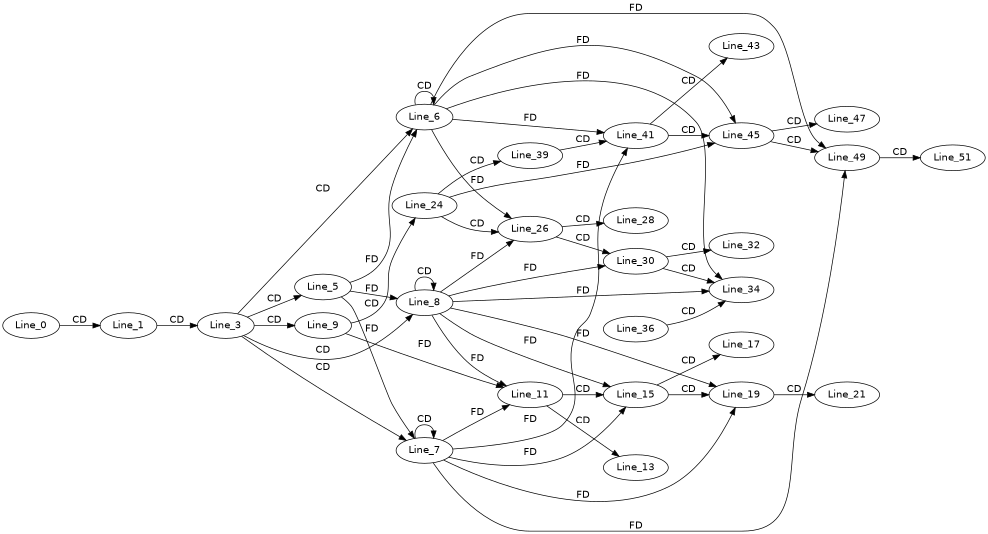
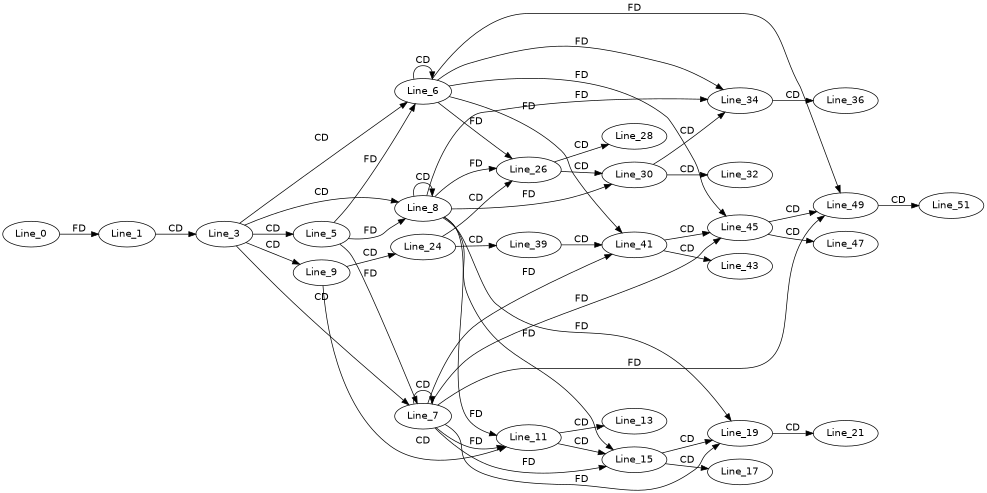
  digraph {
    fontname="DejaVu Sans"
    rankdir=LR
    node [fontname="DejaVu Sans"]
    edge [fontname="DejaVu Sans"]
    Line_0
    Line_1
    Line_3
    Line_5
    Line_6
    Line_7
    Line_8
    Line_9
    Line_26
    Line_34
    Line_41
    Line_45
    Line_49
    Line_11
    Line_15
    Line_19
    Line_30
    Line_24
    Line_28
    Line_32
    Line_36
    Line_43
    Line_47
    Line_51
    Line_13
    Line_17
    Line_21
    Line_39
-   Line_0 -> Line_1 [label=CD]
+   Line_0 -> Line_1 [label=FD]
    Line_1 -> Line_3 [label=CD]
    Line_3 -> Line_5 [label=CD]
    Line_3 -> Line_6 [label=CD]
    Line_3 -> Line_7 [label=CD]
    Line_3 -> Line_8 [label=CD]
    Line_3 -> Line_9 [label=CD]
    Line_5 -> Line_6 [label=FD]
    Line_5 -> Line_7 [label=FD]
    Line_5 -> Line_8 [label=FD]
    Line_6 -> Line_6 [label=CD]
    Line_6 -> Line_26 [label=FD]
    Line_6 -> Line_34 [label=FD]
    Line_6 -> Line_41 [label=FD]
    Line_6 -> Line_45 [label=FD]
    Line_6 -> Line_49 [label=FD]
    Line_7 -> Line_7 [label=CD]
    Line_7 -> Line_41 [label=FD]
-   Line_24 -> Line_45 [label=FD]
+   Line_7 -> Line_45 [label=FD]
    Line_7 -> Line_49 [label=FD]
    Line_7 -> Line_11 [label=FD]
    Line_7 -> Line_15 [label=FD]
    Line_7 -> Line_19 [label=FD]
    Line_8 -> Line_8 [label=CD]
    Line_8 -> Line_26 [label=FD]
    Line_8 -> Line_34 [label=FD]
    Line_8 -> Line_11 [label=FD]
    Line_8 -> Line_15 [label=FD]
    Line_8 -> Line_19 [label=FD]
    Line_8 -> Line_30 [label=FD]
-   Line_9 -> Line_11 [label=FD]
+   Line_9 -> Line_11 [label=CD]
    Line_9 -> Line_24 [label=CD]
    Line_26 -> Line_30 [label=CD]
    Line_26 -> Line_28 [label=CD]
-   Line_36 -> Line_34 [label=CD]
+   Line_34 -> Line_36 [label=CD]
    Line_41 -> Line_45 [label=CD]
    Line_41 -> Line_43 [label=CD]
    Line_45 -> Line_49 [label=CD]
    Line_45 -> Line_47 [label=CD]
    Line_49 -> Line_51 [label=CD]
    Line_11 -> Line_15 [label=CD]
    Line_11 -> Line_13 [label=CD]
    Line_15 -> Line_19 [label=CD]
    Line_15 -> Line_17 [label=CD]
    Line_19 -> Line_21 [label=CD]
    Line_30 -> Line_34 [label=CD]
    Line_30 -> Line_32 [label=CD]
    Line_24 -> Line_26 [label=CD]
    Line_24 -> Line_39 [label=CD]
    Line_39 -> Line_41 [label=CD]
  }
